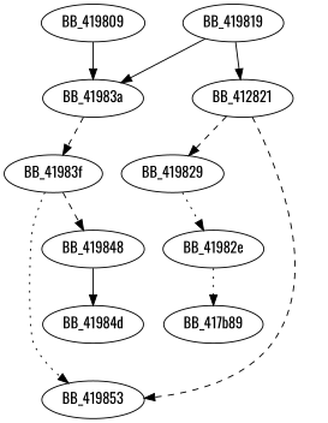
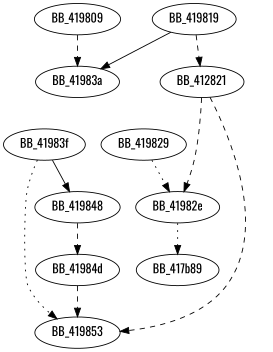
  digraph {
    fontname=Oswald
    node [fontname=Oswald]
    edge [fontname=Oswald style=dashed]
    BB_419809
    BB_41983a
    BB_419819
    n4 [label=BB_412821]
    BB_41983f
    BB_419829
    BB_419853
    BB_419848
    BB_41982e
    BB_417b89
    BB_41984d
-   BB_419809 -> BB_41983a [style=solid]
-   BB_41983a -> BB_41983f
+   BB_419809 -> BB_41983a
    BB_419819 -> BB_41983a [style=solid]
-   BB_419819 -> n4 [style=solid]
-   n4 -> BB_419829
+   BB_419819 -> n4
+   n4 -> BB_41982e
    n4 -> BB_419853
    BB_41983f -> BB_419853 [style=dotted]
-   BB_41983f -> BB_419848
+   BB_41983f -> BB_419848 [style=solid]
    BB_419829 -> BB_41982e [style=dotted]
-   BB_419848 -> BB_41984d [style=solid]
+   BB_419848 -> BB_41984d
    BB_41982e -> BB_417b89 [style=dotted]
+   BB_41984d -> BB_419853
  }
